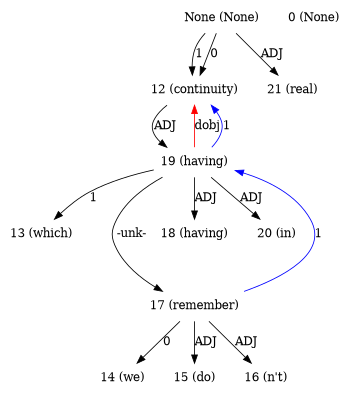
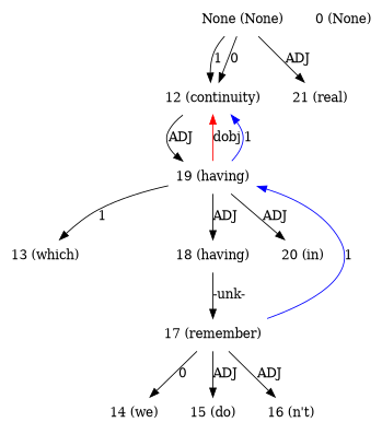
  digraph {
    node [shape=plaintext]
    edge [dir=forward]
    n1 [label="None (None)"]
    n2 [label="12 (continuity)"]
    n3 [label="21 (real)"]
    n4 [label="19 (having)"]
    n5 [label="13 (which)"]
    n6 [label="17 (remember)"]
    n7 [label="18 (having)"]
    n8 [label="20 (in)"]
    n9 [label="0 (None)"]
    n10 [label="14 (we)"]
    n11 [label="15 (do)"]
    n12 [label="16 (n't)"]
    n1 -> n2 [label=1]
    n1 -> n2 [label=0]
    n1 -> n3 [label=ADJ]
    n2 -> n4 [label=ADJ]
    n4 -> n2 [color=red label=dobj]
    n4 -> n2 [color=blue label=1]
    n4 -> n5 [label=1]
-   n4 -> n6 [label="-unk-"]
+   n7 -> n6 [label="-unk-"]
    n4 -> n7 [label=ADJ]
    n4 -> n8 [label=ADJ]
    n6 -> n4 [color=blue label=1]
    n6 -> n10 [label=0]
    n6 -> n11 [label=ADJ]
    n6 -> n12 [label=ADJ]
  }
